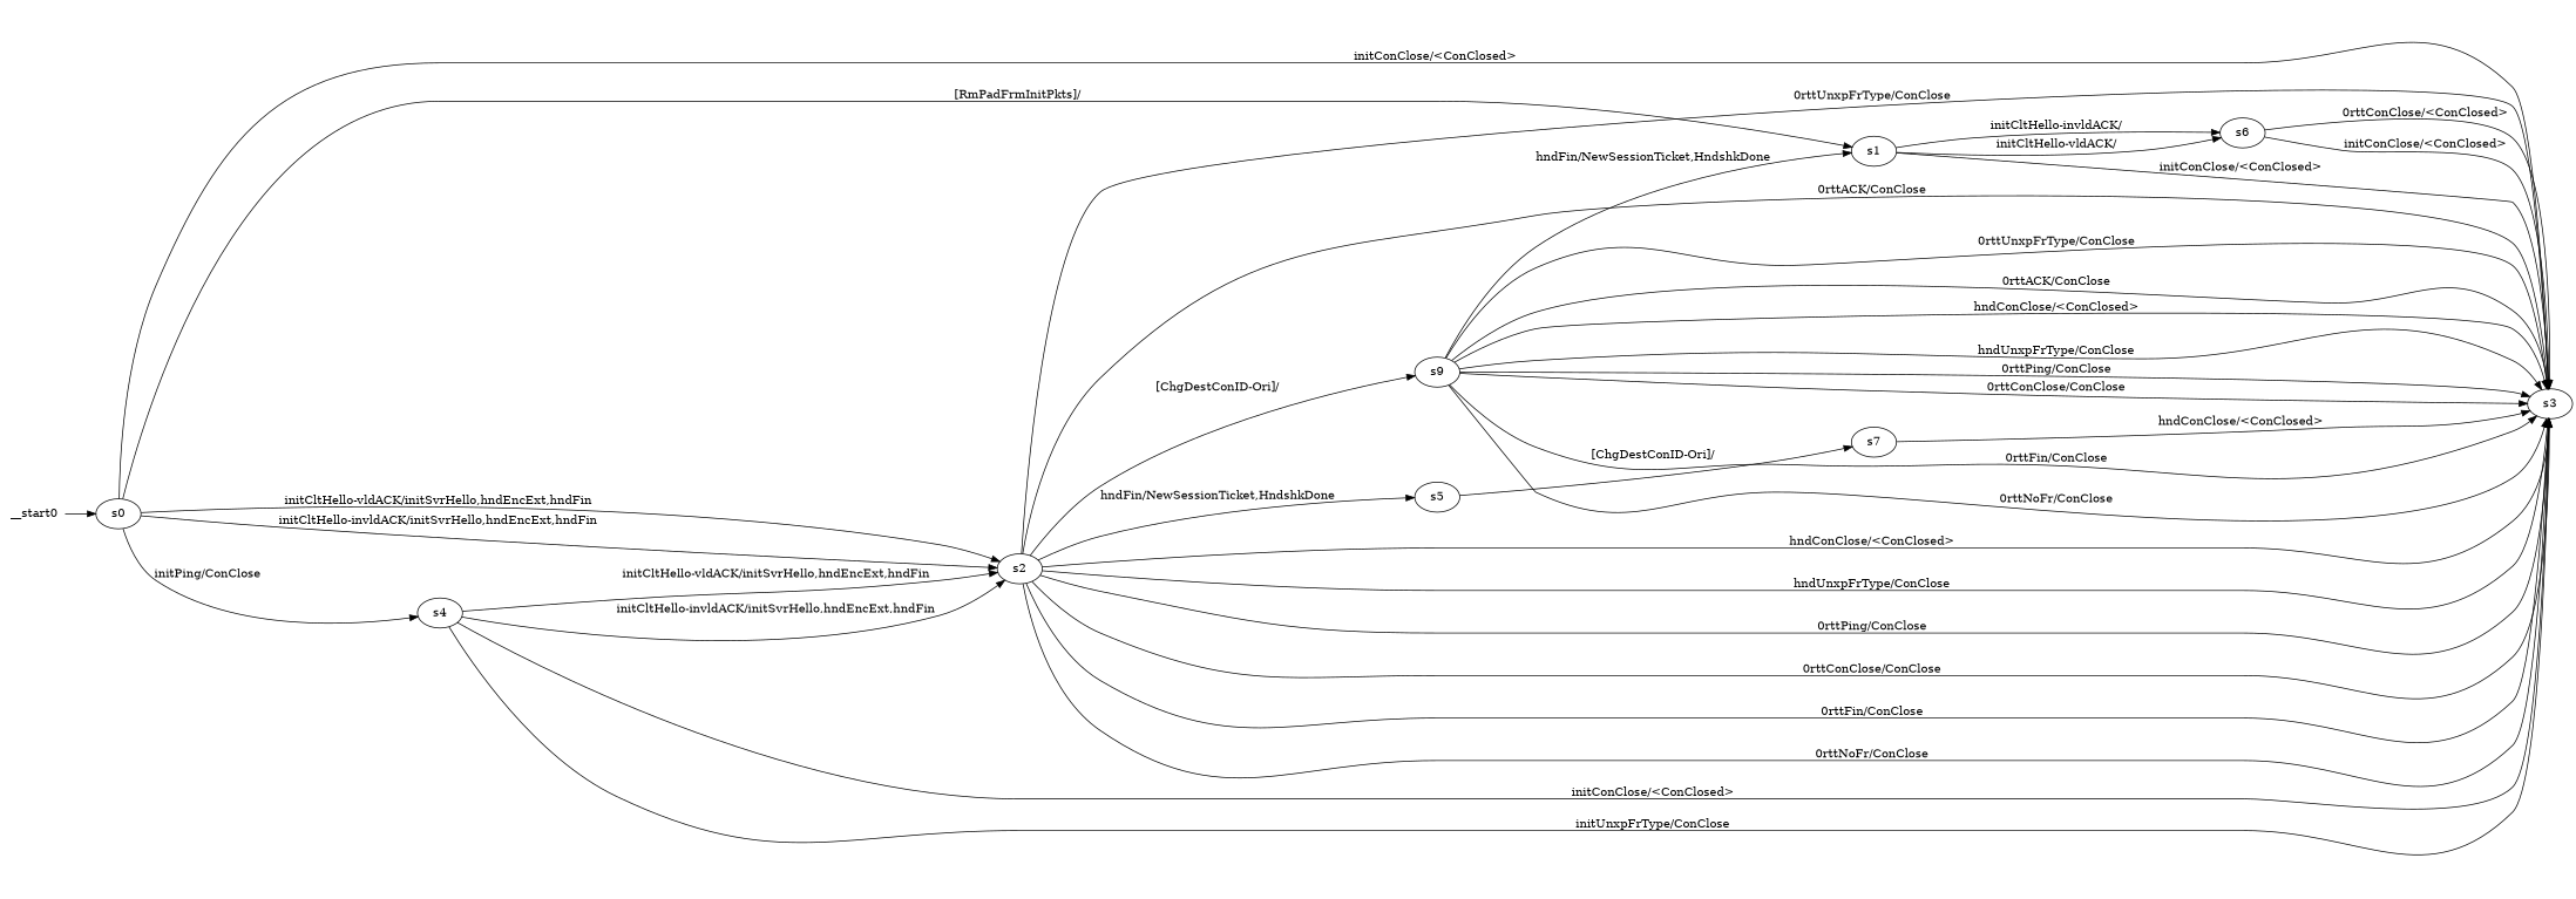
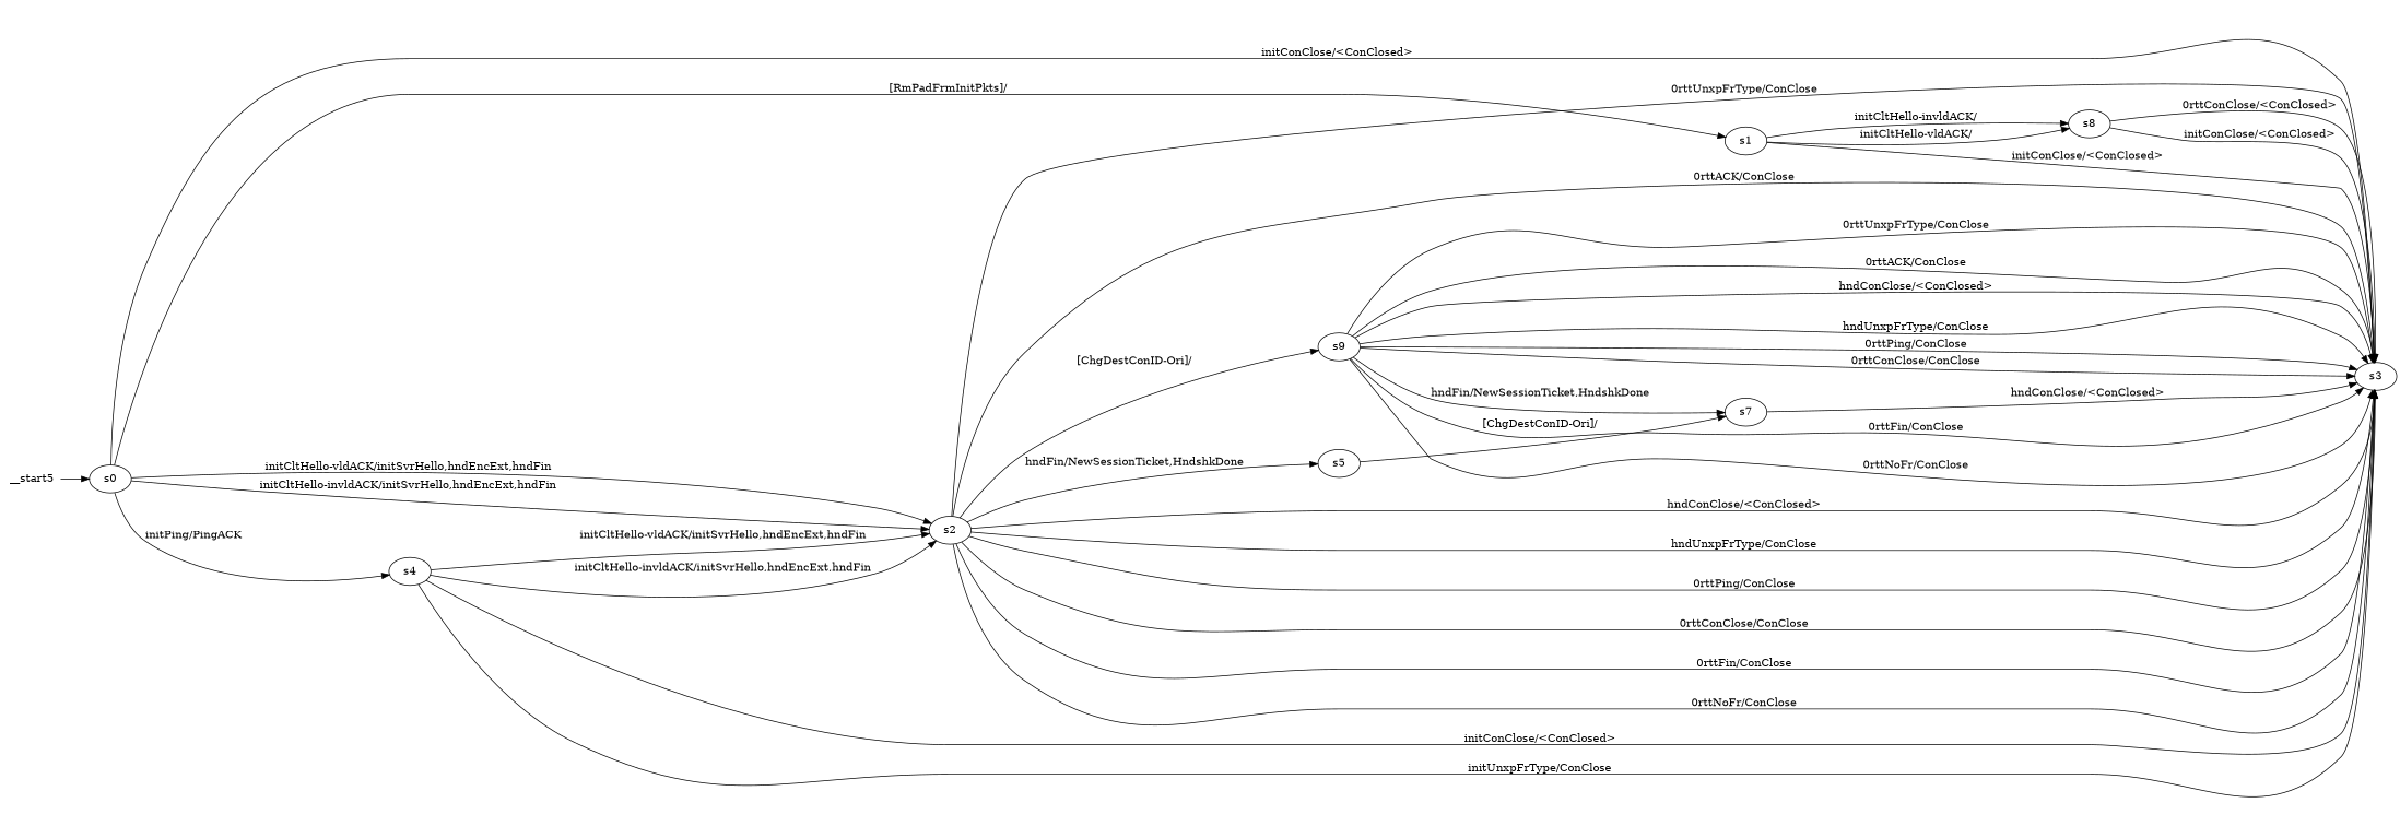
  digraph {
    rankdir=LR
    n1 [label=s0]
    n2 [label=s1]
    n3 [label=s2]
    n4 [label=s3]
    n5 [label=s4]
-   n6 [label=s6]
+   n6 [label=s8]
    n7 [label=s5]
    n8 [label=s9]
    n9 [label=s7]
-   __start0 [shape=none]
+   __start0 [shape=none label=__start5]
    n1 -> n2 [label="[RmPadFrmInitPkts]/ "]
    n1 -> n3 [label="initCltHello-vldACK/initSvrHello,hndEncExt,hndFin "]
    n1 -> n3 [label="initCltHello-invldACK/initSvrHello,hndEncExt,hndFin "]
    n1 -> n4 [label="initConClose/<ConClosed> "]
-   n1 -> n5 [label="initPing/ConClose "]
+   n1 -> n5 [label="initPing/PingACK "]
    n2 -> n4 [label="initConClose/<ConClosed> "]
    n2 -> n6 [label="initCltHello-vldACK/ "]
    n2 -> n6 [label="initCltHello-invldACK/ "]
    n3 -> n4 [label="hndConClose/<ConClosed> "]
    n3 -> n4 [label="hndUnxpFrType/ConClose "]
    n3 -> n4 [label="0rttPing/ConClose "]
    n3 -> n4 [label="0rttConClose/ConClose "]
    n3 -> n4 [label="0rttFin/ConClose "]
    n3 -> n4 [label="0rttNoFr/ConClose "]
    n3 -> n4 [label="0rttUnxpFrType/ConClose "]
    n3 -> n4 [label="0rttACK/ConClose "]
    n3 -> n7 [label="hndFin/NewSessionTicket,HndshkDone "]
    n3 -> n8 [label="[ChgDestConID-Ori]/ "]
    n5 -> n3 [label="initCltHello-vldACK/initSvrHello,hndEncExt,hndFin "]
    n5 -> n3 [label="initCltHello-invldACK/initSvrHello,hndEncExt,hndFin "]
    n5 -> n4 [label="initConClose/<ConClosed> "]
    n5 -> n4 [label="initUnxpFrType/ConClose "]
    n6 -> n4 [label="initConClose/<ConClosed> "]
    n6 -> n4 [label="0rttConClose/<ConClosed> "]
    n7 -> n9 [label="[ChgDestConID-Ori]/ "]
    n8 -> n4 [label="hndConClose/<ConClosed> "]
    n8 -> n4 [label="hndUnxpFrType/ConClose "]
    n8 -> n4 [label="0rttPing/ConClose "]
    n8 -> n4 [label="0rttConClose/ConClose "]
    n8 -> n4 [label="0rttFin/ConClose "]
    n8 -> n4 [label="0rttNoFr/ConClose "]
    n8 -> n4 [label="0rttUnxpFrType/ConClose "]
    n8 -> n4 [label="0rttACK/ConClose "]
-   n8 -> n2 [label="hndFin/NewSessionTicket,HndshkDone "]
+   n8 -> n9 [label="hndFin/NewSessionTicket,HndshkDone "]
    n9 -> n4 [label="hndConClose/<ConClosed> "]
    __start0 -> n1
  }
